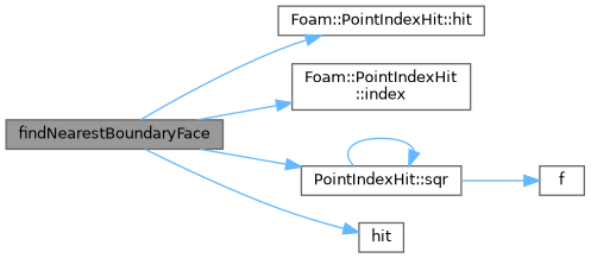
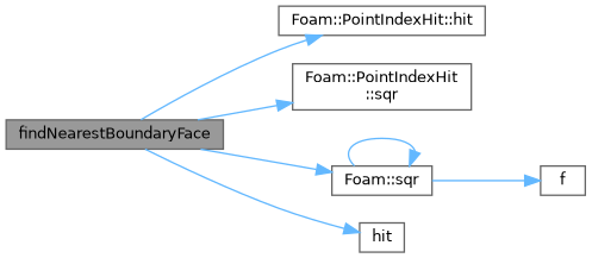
  digraph {
    rankdir=LR
    node [color=grey40 fillcolor=white fontname=Helvetica fontsize=10 shape=box style=filled]
    edge [color=steelblue1 fontname=Helvetica fontsize=10 labelfontname=Helvetica labelfontsize=10 style=solid]
    n1 [color=gray40 fillcolor=grey60 fontcolor=black height=0.2 label=findNearestBoundaryFace width=0.4]
    n2 [height=0.2 label="Foam::PointIndexHit::hit" width=0.4]
-   n3 [height=0.2 label="Foam::PointIndexHit\l::index" width=0.4]
-   n4 [height=0.2 label="PointIndexHit::sqr" width=0.4]
+   n3 [height=0.2 label="Foam::PointIndexHit\l::sqr" width=0.4]
+   n4 [height=0.2 label="Foam::sqr" width=0.4]
    n5 [height=0.2 label=hit width=0.4]
    n6 [height=0.2 label=f width=0.4]
    n1 -> n2
    n1 -> n3
    n1 -> n4
    n1 -> n5
    n4 -> n4
    n4 -> n6
  }
